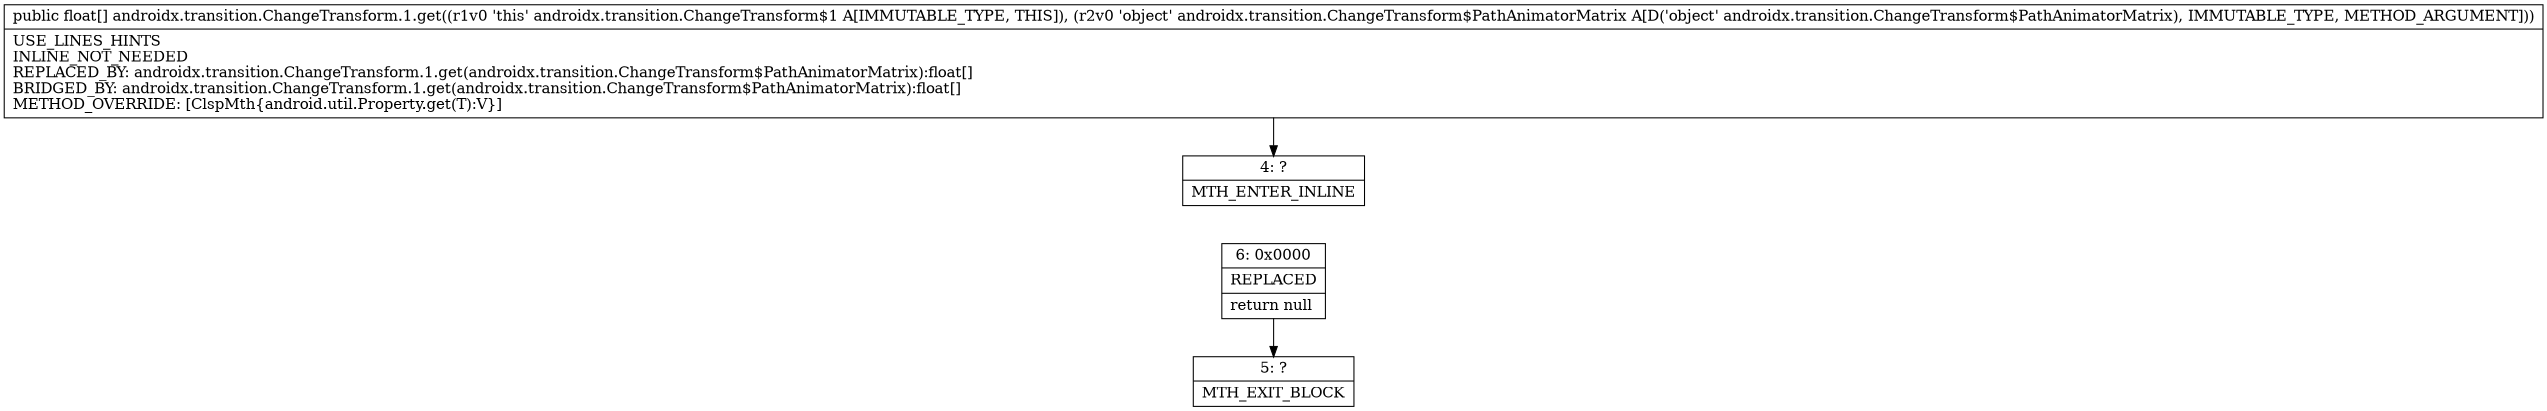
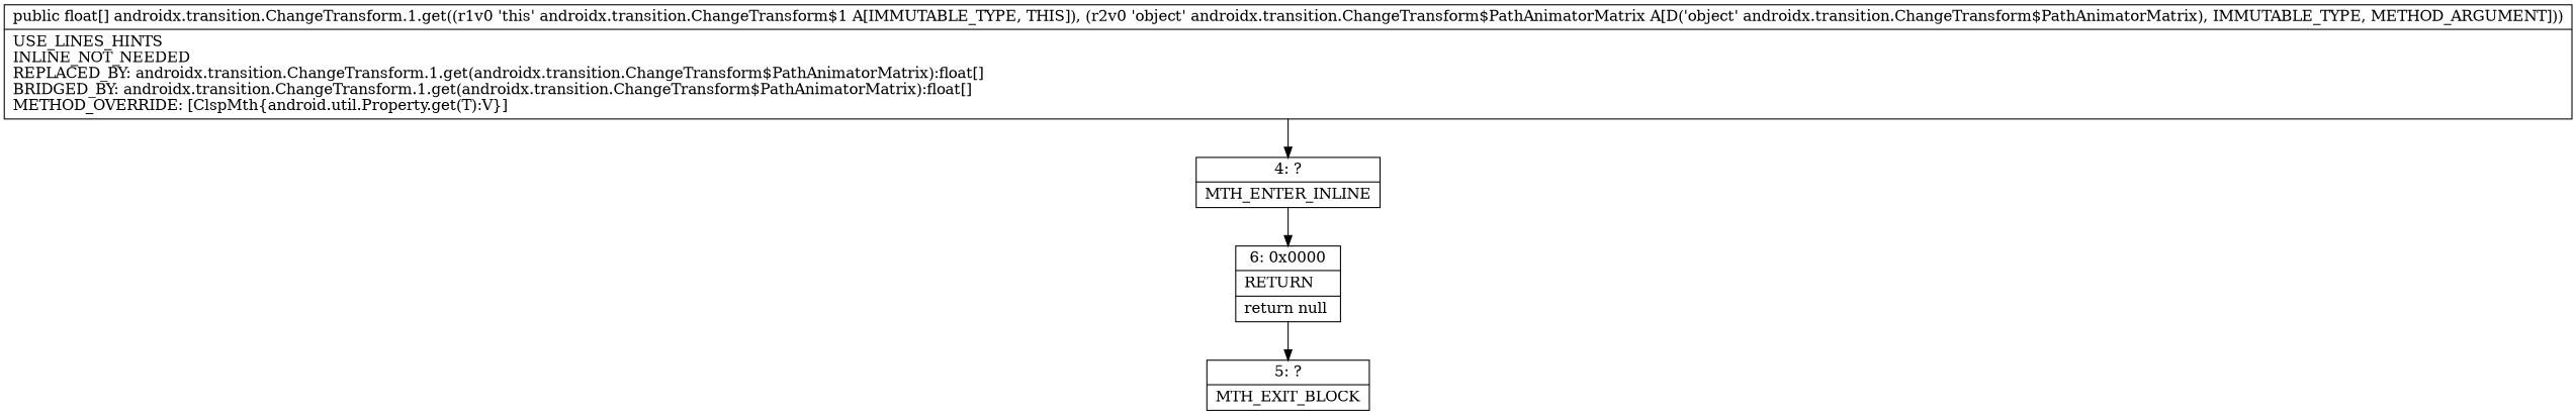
  digraph {
    node [shape=record]
    n1 [label="{4\:\ ?|MTH_ENTER_INLINE\l}"]
-   n2 [label="{6\:\ 0x0000|REPLACED\l|return null\l}"]
+   n2 [label="{6\:\ 0x0000|RETURN\l|return null\l}"]
    n3 [label="{5\:\ ?|MTH_EXIT_BLOCK\l}"]
    n4 [label="{public float[] androidx.transition.ChangeTransform.1.get((r1v0 'this' androidx.transition.ChangeTransform$1 A[IMMUTABLE_TYPE, THIS]), (r2v0 'object' androidx.transition.ChangeTransform$PathAnimatorMatrix A[D('object' androidx.transition.ChangeTransform$PathAnimatorMatrix), IMMUTABLE_TYPE, METHOD_ARGUMENT]))  | USE_LINES_HINTS\lINLINE_NOT_NEEDED\lREPLACED_BY: androidx.transition.ChangeTransform.1.get(androidx.transition.ChangeTransform$PathAnimatorMatrix):float[]\lBRIDGED_BY: androidx.transition.ChangeTransform.1.get(androidx.transition.ChangeTransform$PathAnimatorMatrix):float[]\lMETHOD_OVERRIDE: [ClspMth\{android.util.Property.get(T):V\}]\l}"]
+   n1 -> n2
    n2 -> n3
    n4 -> n1
  }
